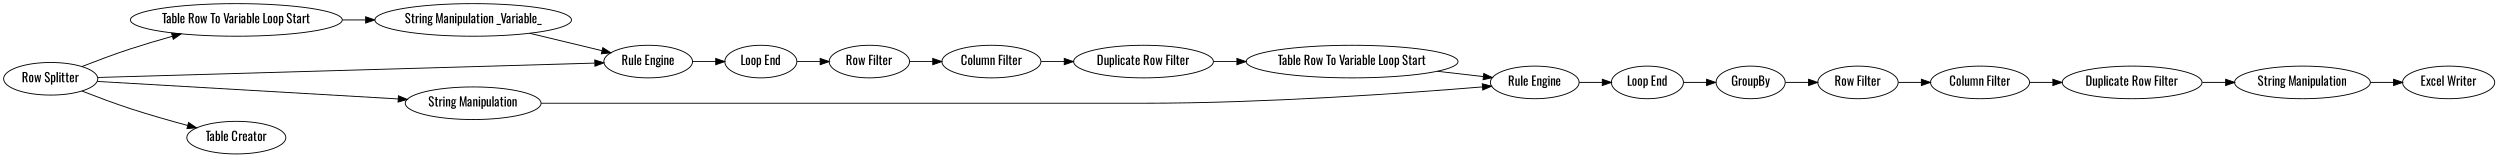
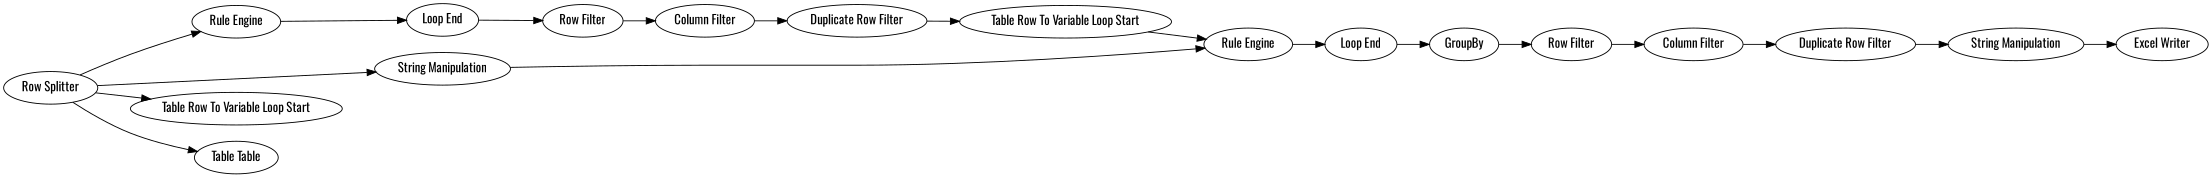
  digraph {
    fontname=Oswald
    rankdir=LR
    node [fontname=Oswald]
    edge [fontname=Oswald]
-   n1 [label="String Manipulation _Variable_"]
    n2 [label="Rule Engine"]
    n3 [label="Loop End"]
    n4 [label="Row Filter"]
    n5 [label="Column Filter"]
    n6 [label="Duplicate Row Filter"]
    n7 [label="String Manipulation"]
    n8 [label="Excel Writer"]
    n9 [label="Rule Engine"]
    n10 [label="Loop End"]
    n11 [label=GroupBy]
    n12 [label="Row Filter"]
    n13 [label="Column Filter"]
    n14 [label="Duplicate Row Filter"]
    n15 [label="Table Row To Variable Loop Start"]
    n16 [label="Row Splitter"]
    n17 [label="String Manipulation"]
    n18 [label="Table Row To Variable Loop Start"]
-   n19 [label="Table Creator"]
-   n1 -> n2
+   n19 [label="Table Table"]
    n2 -> n3
    n3 -> n4
    n4 -> n13
    n5 -> n6
    n6 -> n7
    n7 -> n8
    n9 -> n10
    n10 -> n11
    n11 -> n12
    n12 -> n5
    n13 -> n14
    n14 -> n15
    n15 -> n9
    n16 -> n2
    n16 -> n17
    n16 -> n18
    n16 -> n19
    n17 -> n9
-   n18 -> n1
  }
